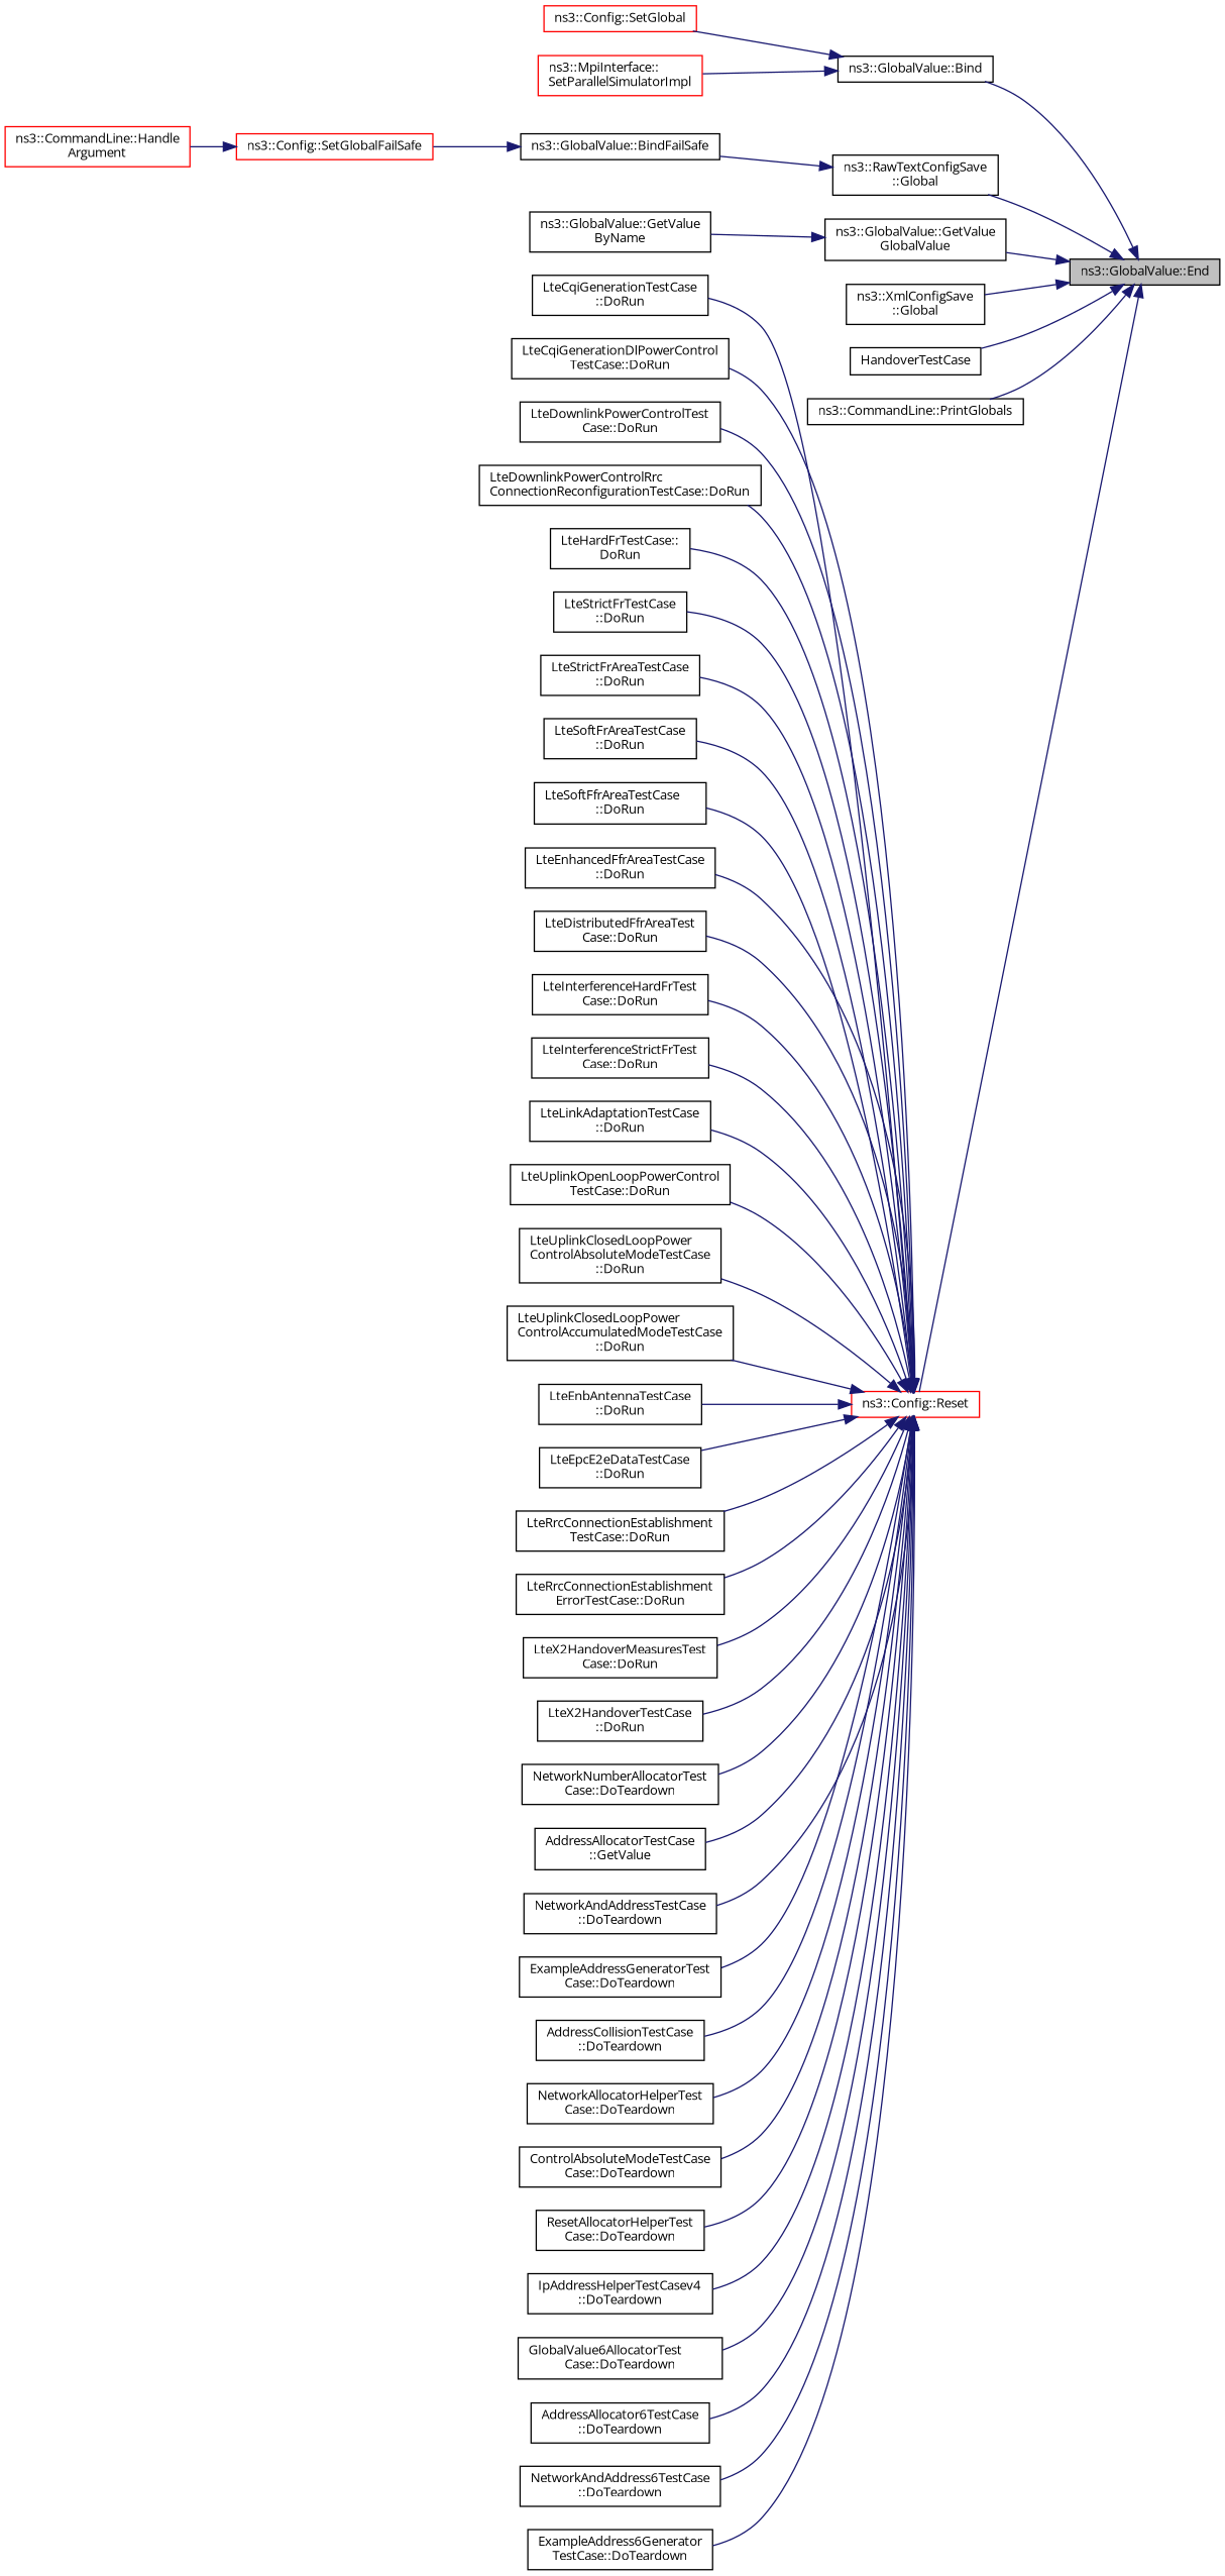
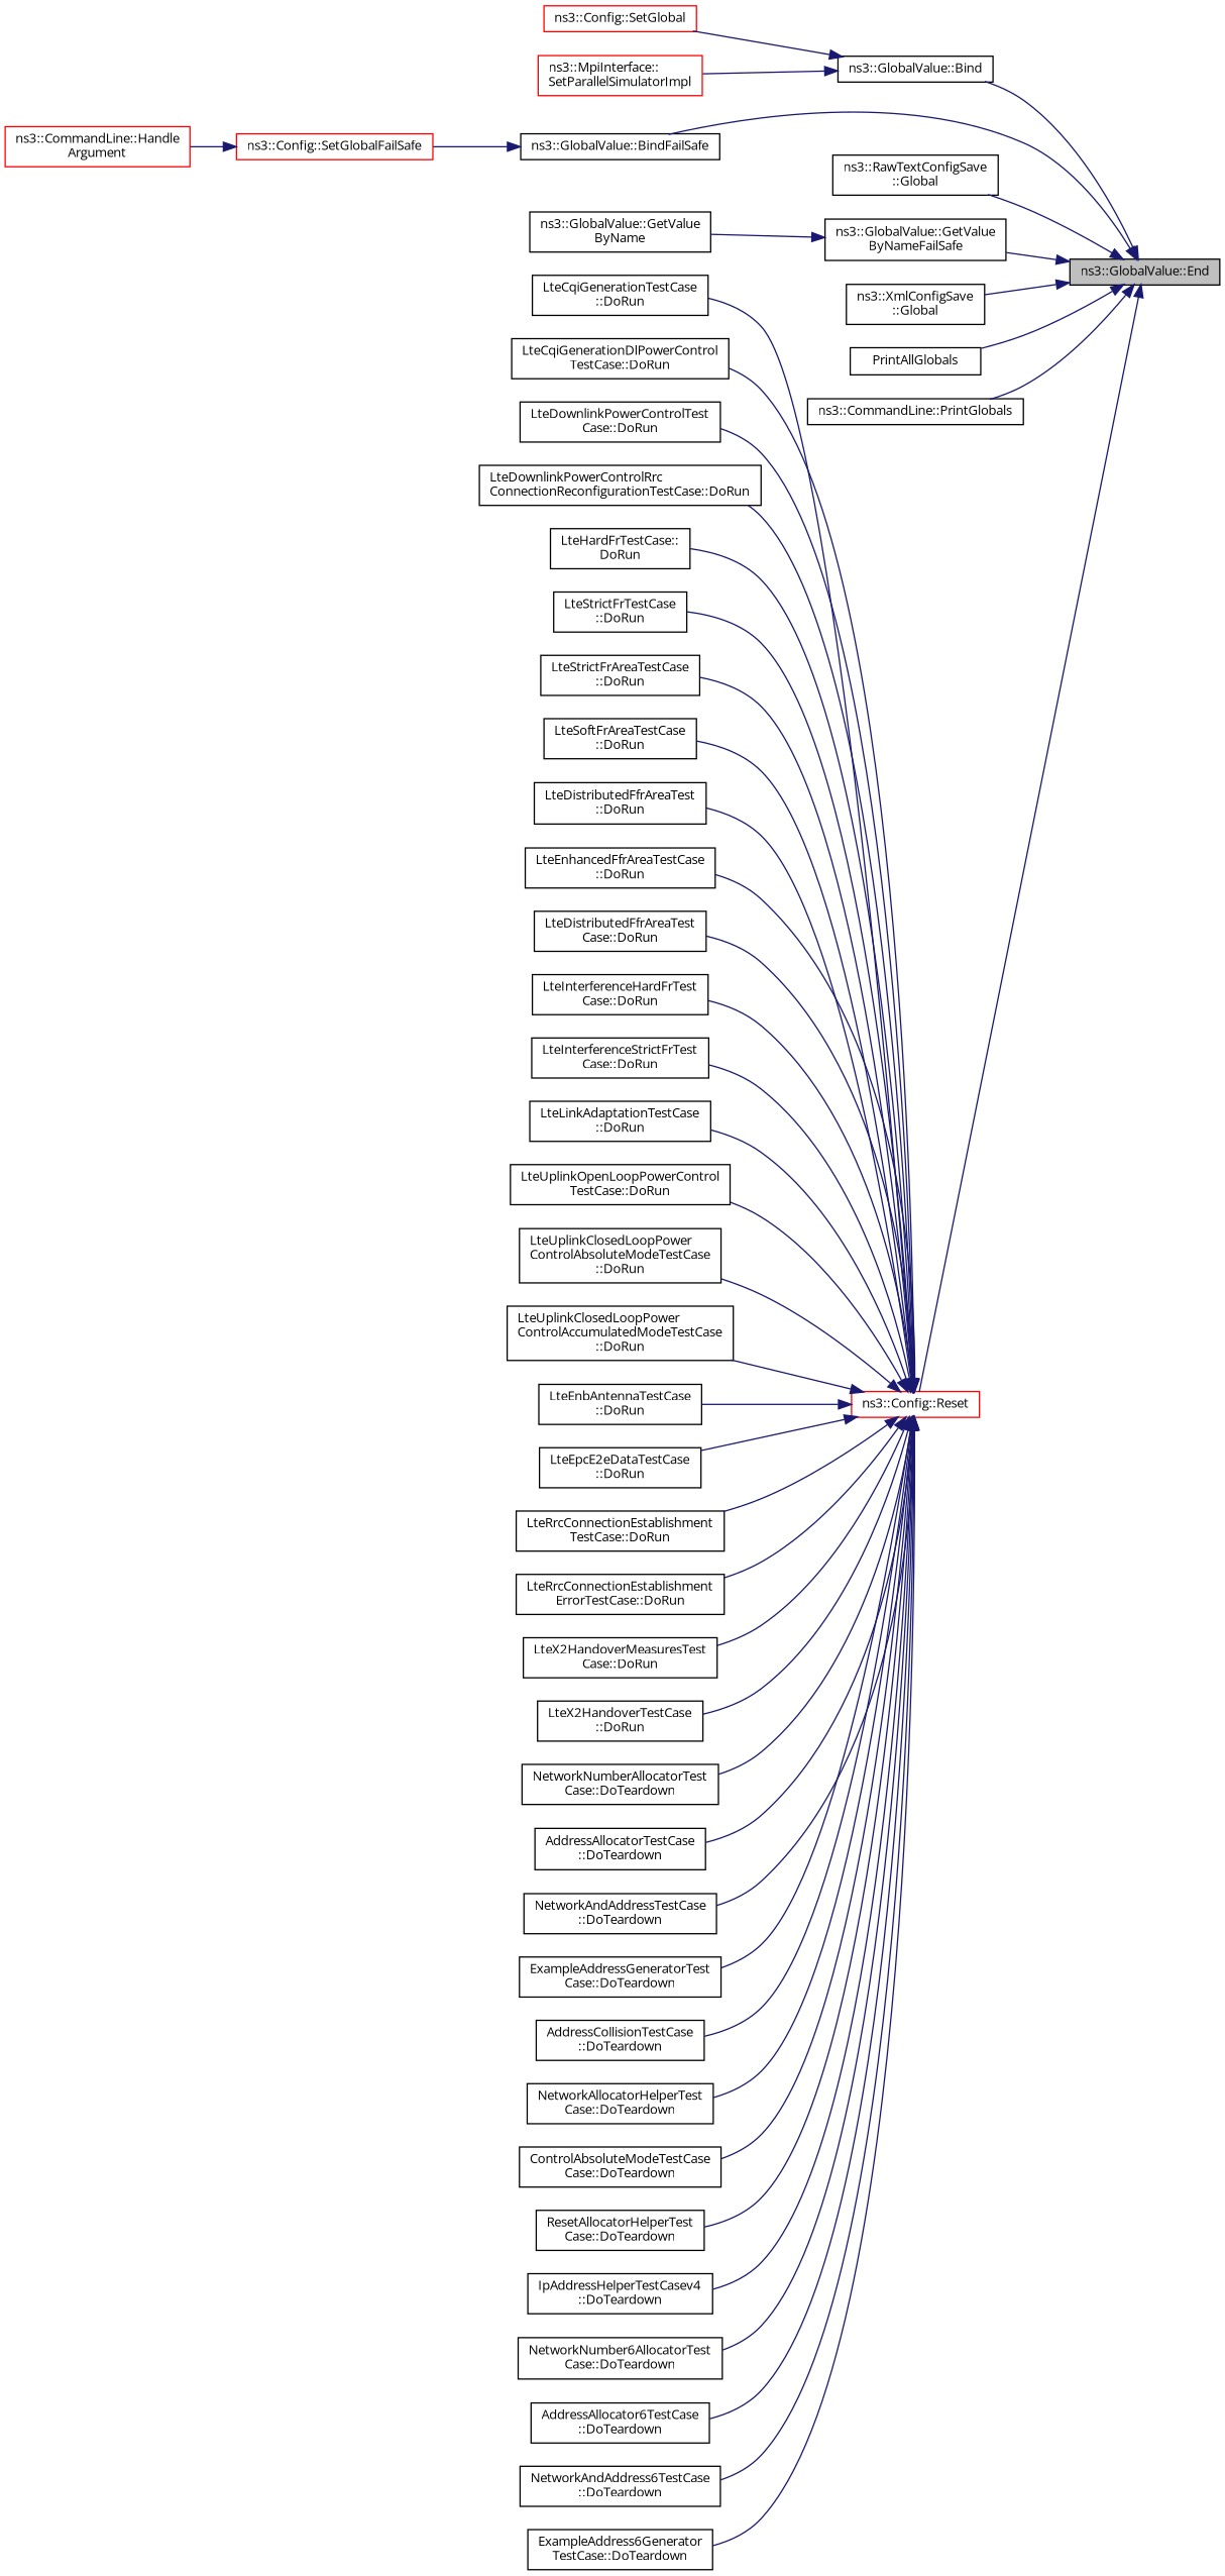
  digraph {
    fontname="Open Sans"
    rankdir=RL
    node [color=black fillcolor=white fontname="Open Sans" fontsize=10 shape=record style=filled]
    edge [color=midnightblue dir=back fontname="Open Sans" fontsize=10 labelfontname=Helvetica labelfontsize=10 style=solid]
    n1 [fillcolor=grey75 fontcolor=black height=0.2 label="ns3::GlobalValue::End" width=0.4]
    n2 [height=0.2 label="ns3::GlobalValue::Bind" width=0.4]
    n3 [height=0.2 label="ns3::GlobalValue::BindFailSafe" width=0.4]
-   n4 [height=0.2 label="ns3::GlobalValue::GetValue\lGlobalValue" width=0.4]
+   n4 [height=0.2 label="ns3::GlobalValue::GetValue\lByNameFailSafe" width=0.4]
    n5 [height=0.2 label="ns3::RawTextConfigSave\l::Global" width=0.4]
    n6 [height=0.2 label="ns3::XmlConfigSave\l::Global" width=0.4]
-   n7 [height=0.2 label=HandoverTestCase width=0.4]
+   n7 [height=0.2 label=PrintAllGlobals width=0.4]
    n8 [height=0.2 label="ns3::CommandLine::PrintGlobals" width=0.4]
    n9 [color=red height=0.2 label="ns3::Config::Reset" width=0.4]
    n10 [color=red height=0.2 label="ns3::Config::SetGlobal" width=0.4]
    n11 [color=red height=0.2 label="ns3::MpiInterface::\lSetParallelSimulatorImpl" width=0.4]
    n12 [color=red height=0.2 label="ns3::Config::SetGlobalFailSafe" width=0.4]
    n13 [height=0.2 label="ns3::GlobalValue::GetValue\lByName" width=0.4]
    n14 [height=0.2 label="LteCqiGenerationTestCase\l::DoRun" width=0.4]
    n15 [height=0.2 label="LteCqiGenerationDlPowerControl\lTestCase::DoRun" width=0.4]
    n16 [height=0.2 label="LteDownlinkPowerControlTest\lCase::DoRun" width=0.4]
    n17 [height=0.2 label="LteDownlinkPowerControlRrc\lConnectionReconfigurationTestCase::DoRun" width=0.4]
    n18 [height=0.2 label="LteHardFrTestCase::\lDoRun" width=0.4]
    n19 [height=0.2 label="LteStrictFrTestCase\l::DoRun" width=0.4]
    n20 [height=0.2 label="LteStrictFrAreaTestCase\l::DoRun" width=0.4]
    n21 [height=0.2 label="LteSoftFrAreaTestCase\l::DoRun" width=0.4]
-   n22 [height=0.2 label="LteSoftFfrAreaTestCase\l::DoRun" width=0.4]
+   n22 [height=0.2 label="LteDistributedFfrAreaTest\l::DoRun" width=0.4]
    n23 [height=0.2 label="LteEnhancedFfrAreaTestCase\l::DoRun" width=0.4]
    n24 [height=0.2 label="LteDistributedFfrAreaTest\lCase::DoRun" width=0.4]
    n25 [height=0.2 label="LteInterferenceHardFrTest\lCase::DoRun" width=0.4]
    n26 [height=0.2 label="LteInterferenceStrictFrTest\lCase::DoRun" width=0.4]
    n27 [height=0.2 label="LteLinkAdaptationTestCase\l::DoRun" width=0.4]
    n28 [height=0.2 label="LteUplinkOpenLoopPowerControl\lTestCase::DoRun" width=0.4]
    n29 [height=0.2 label="LteUplinkClosedLoopPower\lControlAbsoluteModeTestCase\l::DoRun" width=0.4]
    n30 [height=0.2 label="LteUplinkClosedLoopPower\lControlAccumulatedModeTestCase\l::DoRun" width=0.4]
    n31 [height=0.2 label="LteEnbAntennaTestCase\l::DoRun" width=0.4]
    n32 [height=0.2 label="LteEpcE2eDataTestCase\l::DoRun" width=0.4]
    n33 [height=0.2 label="LteRrcConnectionEstablishment\lTestCase::DoRun" width=0.4]
    n34 [height=0.2 label="LteRrcConnectionEstablishment\lErrorTestCase::DoRun" width=0.4]
    n35 [height=0.2 label="LteX2HandoverMeasuresTest\lCase::DoRun" width=0.4]
    n36 [height=0.2 label="LteX2HandoverTestCase\l::DoRun" width=0.4]
    n37 [height=0.2 label="NetworkNumberAllocatorTest\lCase::DoTeardown" width=0.4]
-   n38 [height=0.2 label="AddressAllocatorTestCase\l::GetValue" width=0.4]
+   n38 [height=0.2 label="AddressAllocatorTestCase\l::DoTeardown" width=0.4]
    n39 [height=0.2 label="NetworkAndAddressTestCase\l::DoTeardown" width=0.4]
    n40 [height=0.2 label="ExampleAddressGeneratorTest\lCase::DoTeardown" width=0.4]
    n41 [height=0.2 label="AddressCollisionTestCase\l::DoTeardown" width=0.4]
    n42 [height=0.2 label="NetworkAllocatorHelperTest\lCase::DoTeardown" width=0.4]
    n43 [height=0.2 label="ControlAbsoluteModeTestCase\lCase::DoTeardown" width=0.4]
    n44 [height=0.2 label="ResetAllocatorHelperTest\lCase::DoTeardown" width=0.4]
    n45 [height=0.2 label="IpAddressHelperTestCasev4\l::DoTeardown" width=0.4]
-   n46 [height=0.2 label="GlobalValue6AllocatorTest\lCase::DoTeardown" width=0.4]
+   n46 [height=0.2 label="NetworkNumber6AllocatorTest\lCase::DoTeardown" width=0.4]
    n47 [height=0.2 label="AddressAllocator6TestCase\l::DoTeardown" width=0.4]
    n48 [height=0.2 label="NetworkAndAddress6TestCase\l::DoTeardown" width=0.4]
    n49 [height=0.2 label="ExampleAddress6Generator\lTestCase::DoTeardown" width=0.4]
    n50 [color=red height=0.2 label="ns3::CommandLine::Handle\lArgument" width=0.4]
    n1 -> n2
-   n5 -> n3
+   n1 -> n3
    n1 -> n4
    n1 -> n5
    n1 -> n6
    n1 -> n7
    n1 -> n8
    n1 -> n9
    n2 -> n10
    n2 -> n11
    n3 -> n12
    n4 -> n13
    n9 -> n14
    n9 -> n15
    n9 -> n16
    n9 -> n17
    n9 -> n18
    n9 -> n19
    n9 -> n20
    n9 -> n21
    n9 -> n22
    n9 -> n23
    n9 -> n24
    n9 -> n25
    n9 -> n26
    n9 -> n27
    n9 -> n28
    n9 -> n29
    n9 -> n30
    n9 -> n31
    n9 -> n32
    n9 -> n33
    n9 -> n34
    n9 -> n35
    n9 -> n36
    n9 -> n37
    n9 -> n38
    n9 -> n39
    n9 -> n40
    n9 -> n41
    n9 -> n42
    n9 -> n43
    n9 -> n44
    n9 -> n45
    n9 -> n46
    n9 -> n47
    n9 -> n48
    n9 -> n49
    n12 -> n50
  }
